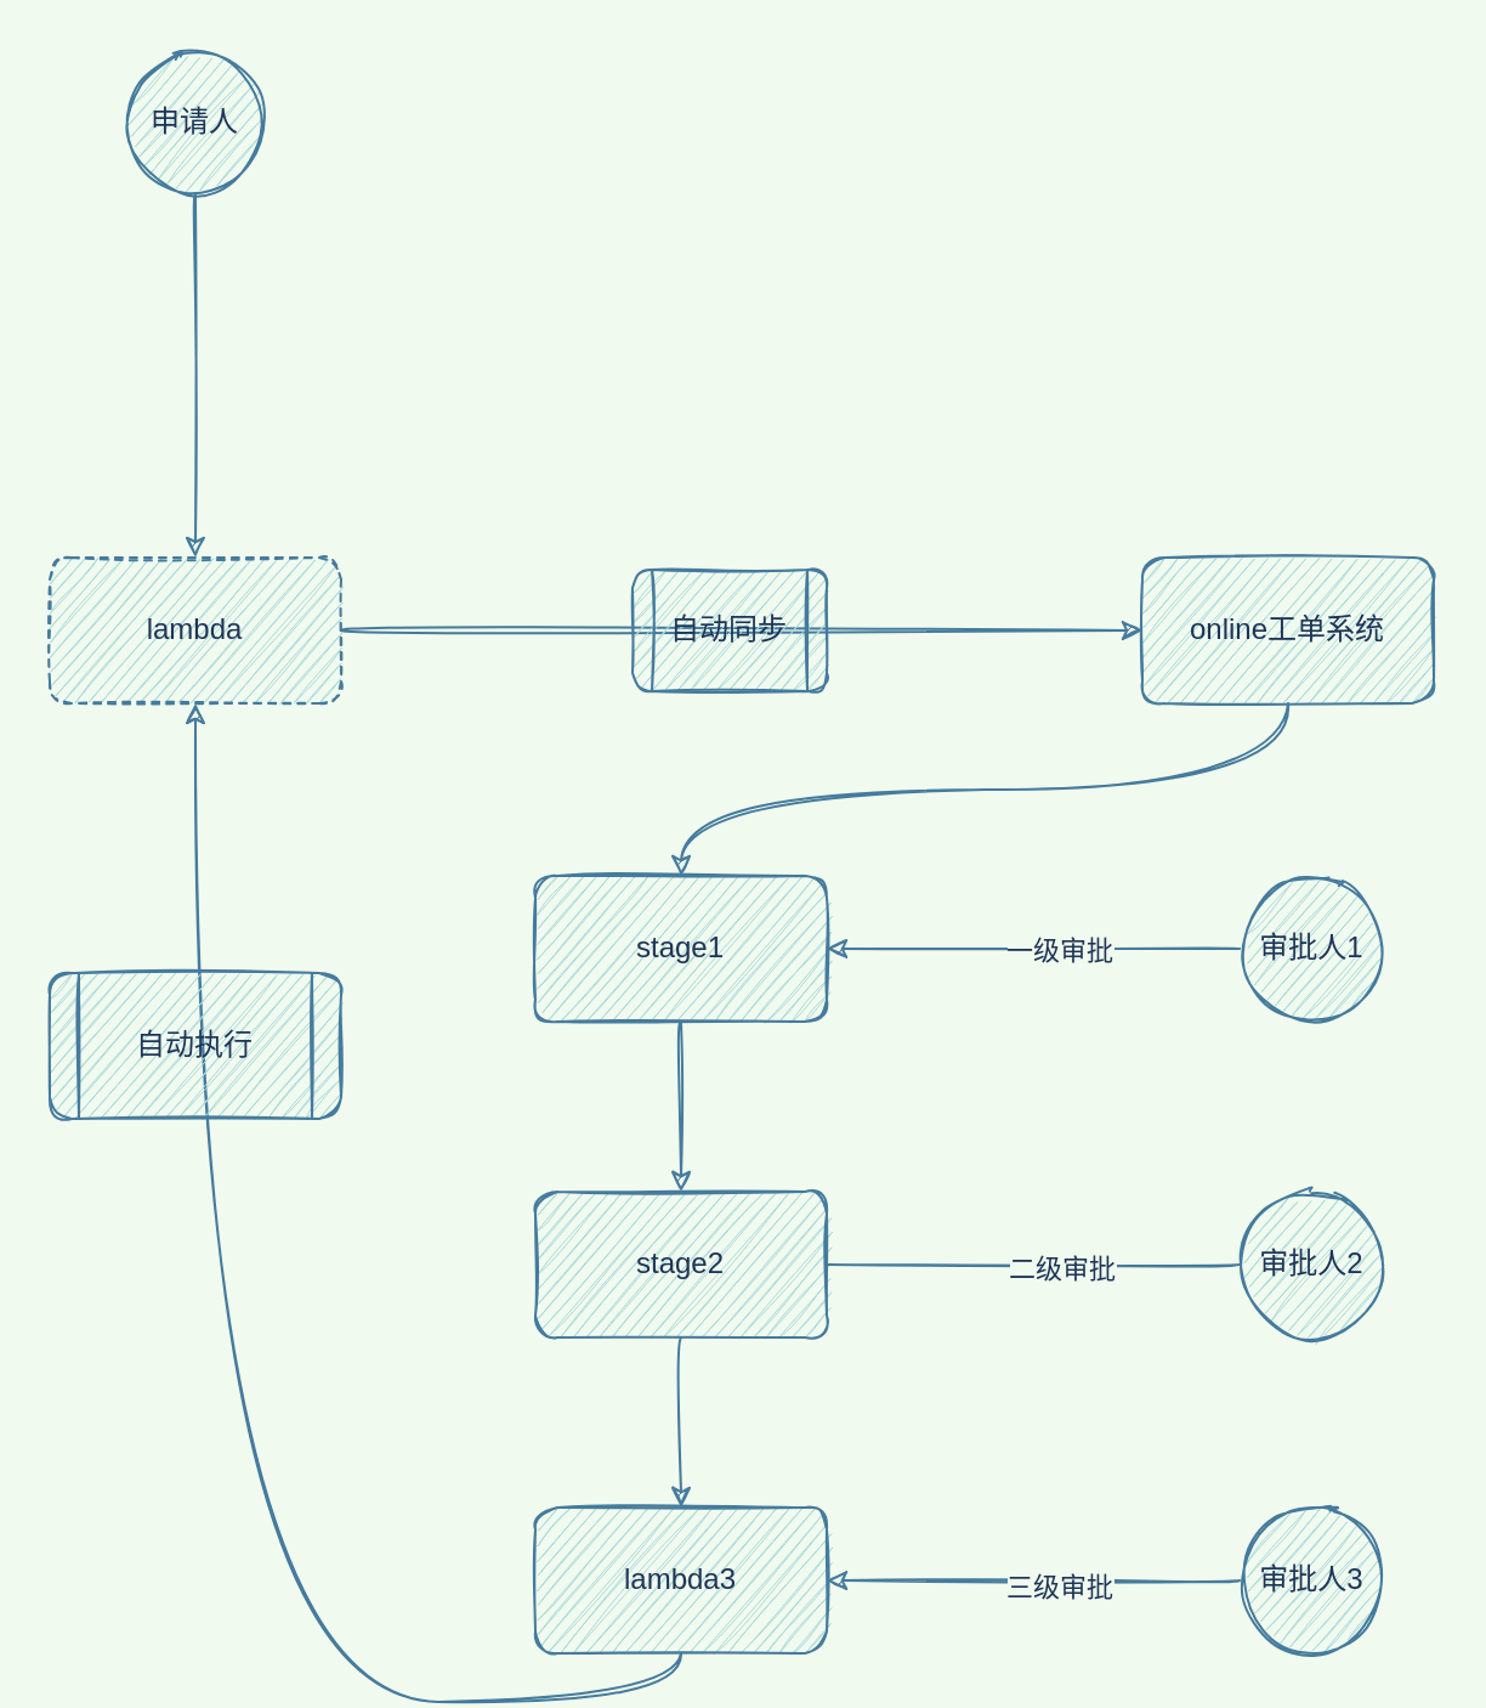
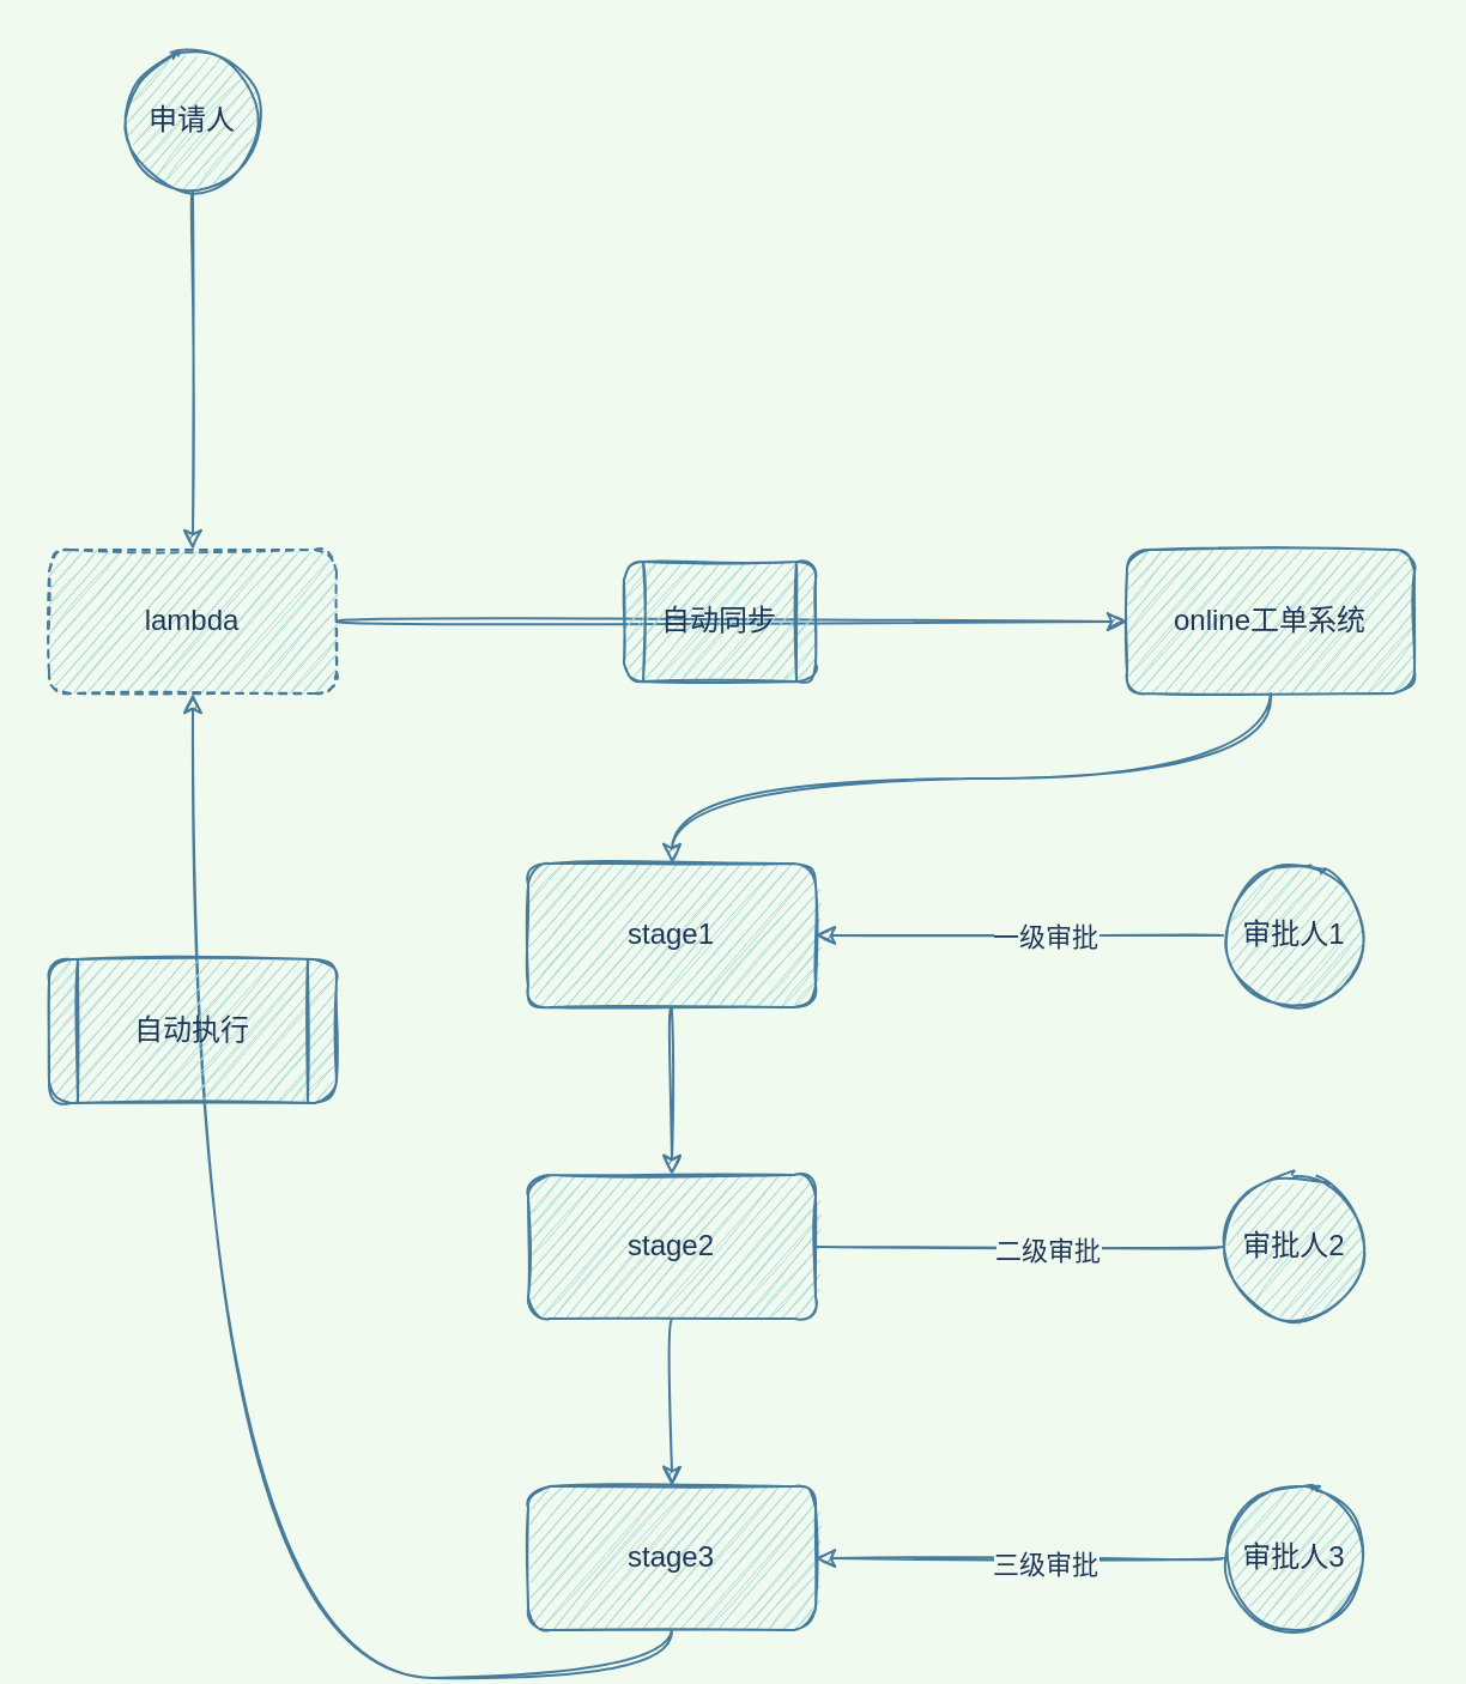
  <mxCell id="0" />
  <mxCell id="1" parent="0" />
  <mxCell id="2" style="edgeStyle=orthogonalEdgeStyle;orthogonalLoop=1;jettySize=auto;html=1;exitX=1;exitY=0.5;exitDx=0;exitDy=0;entryX=0;entryY=0.5;entryDx=0;entryDy=0;curved=1;sketch=1;strokeColor=#457B9D;fontColor=#1D3557;labelBackgroundColor=#F1FAEE;" edge="1" parent="1" source="3" target="7"><mxGeometry relative="1" as="geometry" /></mxCell>
  <mxCell id="3" value="lambda" style="whiteSpace=wrap;html=1;rounded=1;sketch=1;fillColor=#A8DADC;strokeColor=#457B9D;fontColor=#1D3557;dashed=1;" vertex="1" parent="1"><mxGeometry x="20" y="229" width="120" height="60" as="geometry" /></mxCell>
  <mxCell id="4" style="edgeStyle=orthogonalEdgeStyle;orthogonalLoop=1;jettySize=auto;html=1;exitX=0.5;exitY=1;exitDx=0;exitDy=0;curved=1;sketch=1;strokeColor=#457B9D;fontColor=#1D3557;labelBackgroundColor=#F1FAEE;" edge="1" parent="1" source="5" target="3"><mxGeometry relative="1" as="geometry" /></mxCell>
  <mxCell id="5" value="申请人" style="ellipse;whiteSpace=wrap;html=1;aspect=fixed;rounded=1;sketch=1;fillColor=#A8DADC;strokeColor=#457B9D;fontColor=#1D3557;" vertex="1" parent="1"><mxGeometry x="50" y="20" width="60" height="60" as="geometry" /></mxCell>
  <mxCell id="6" style="edgeStyle=orthogonalEdgeStyle;orthogonalLoop=1;jettySize=auto;html=1;exitX=0.5;exitY=1;exitDx=0;exitDy=0;curved=1;sketch=1;strokeColor=#457B9D;fontColor=#1D3557;labelBackgroundColor=#F1FAEE;" edge="1" parent="1" source="7" target="9"><mxGeometry relative="1" as="geometry" /></mxCell>
  <mxCell id="7" value="online工单系统" style="whiteSpace=wrap;html=1;rounded=1;sketch=1;fillColor=#A8DADC;strokeColor=#457B9D;fontColor=#1D3557;" vertex="1" parent="1"><mxGeometry x="470" y="229" width="120" height="60" as="geometry" /></mxCell>
  <mxCell id="8" style="edgeStyle=orthogonalEdgeStyle;orthogonalLoop=1;jettySize=auto;html=1;exitX=0.5;exitY=1;exitDx=0;exitDy=0;entryX=0.5;entryY=0;entryDx=0;entryDy=0;curved=1;sketch=1;strokeColor=#457B9D;fontColor=#1D3557;labelBackgroundColor=#F1FAEE;" edge="1" parent="1" source="9" target="11"><mxGeometry relative="1" as="geometry" /></mxCell>
  <mxCell id="9" value="stage1" style="whiteSpace=wrap;html=1;rounded=1;sketch=1;fillColor=#A8DADC;strokeColor=#457B9D;fontColor=#1D3557;" vertex="1" parent="1"><mxGeometry x="220" y="360" width="120" height="60" as="geometry" /></mxCell>
  <mxCell id="10" style="edgeStyle=orthogonalEdgeStyle;orthogonalLoop=1;jettySize=auto;html=1;exitX=0.5;exitY=1;exitDx=0;exitDy=0;entryX=0.5;entryY=0;entryDx=0;entryDy=0;curved=1;sketch=1;strokeColor=#457B9D;fontColor=#1D3557;labelBackgroundColor=#F1FAEE;" edge="1" parent="1" source="11" target="13"><mxGeometry relative="1" as="geometry" /></mxCell>
  <mxCell id="11" value="stage2" style="whiteSpace=wrap;html=1;rounded=1;sketch=1;fillColor=#A8DADC;strokeColor=#457B9D;fontColor=#1D3557;" vertex="1" parent="1"><mxGeometry x="220" y="490" width="120" height="60" as="geometry" /></mxCell>
  <mxCell id="12" style="edgeStyle=orthogonalEdgeStyle;orthogonalLoop=1;jettySize=auto;html=1;exitX=0.5;exitY=1;exitDx=0;exitDy=0;entryX=0.5;entryY=1;entryDx=0;entryDy=0;curved=1;sketch=1;strokeColor=#457B9D;fontColor=#1D3557;labelBackgroundColor=#F1FAEE;" edge="1" parent="1" source="13" target="3"><mxGeometry relative="1" as="geometry" /></mxCell>
- <mxCell id="13" value="lambda3" style="whiteSpace=wrap;html=1;rounded=1;sketch=1;fillColor=#A8DADC;strokeColor=#457B9D;fontColor=#1D3557;" vertex="1" parent="1"><mxGeometry x="220" y="620" width="120" height="60" as="geometry" /></mxCell>
+ <mxCell id="13" value="stage3" style="whiteSpace=wrap;html=1;rounded=1;sketch=1;fillColor=#A8DADC;strokeColor=#457B9D;fontColor=#1D3557;" vertex="1" parent="1"><mxGeometry x="220" y="620" width="120" height="60" as="geometry" /></mxCell>
  <mxCell id="14" style="edgeStyle=orthogonalEdgeStyle;orthogonalLoop=1;jettySize=auto;html=1;exitX=0;exitY=0.5;exitDx=0;exitDy=0;entryX=1;entryY=0.5;entryDx=0;entryDy=0;curved=1;sketch=1;strokeColor=#457B9D;fontColor=#1D3557;labelBackgroundColor=#F1FAEE;" edge="1" parent="1" source="16" target="9"><mxGeometry relative="1" as="geometry" /></mxCell>
  <mxCell id="15" value="一级审批" style="edgeLabel;html=1;align=center;verticalAlign=middle;resizable=0;points=[];rounded=1;sketch=1;fontColor=#1D3557;labelBackgroundColor=#F1FAEE;" vertex="1" connectable="0" parent="14"><mxGeometry x="-0.118" relative="1" as="geometry"><mxPoint as="offset" /></mxGeometry></mxCell>
  <mxCell id="16" value="审批人1" style="ellipse;whiteSpace=wrap;html=1;aspect=fixed;rounded=1;sketch=1;fillColor=#A8DADC;strokeColor=#457B9D;fontColor=#1D3557;" vertex="1" parent="1"><mxGeometry x="510" y="360" width="60" height="60" as="geometry" /></mxCell>
  <mxCell id="17" style="edgeStyle=orthogonalEdgeStyle;orthogonalLoop=1;jettySize=auto;html=1;exitX=0;exitY=0.5;exitDx=0;exitDy=0;entryX=1;entryY=0.5;entryDx=0;entryDy=0;curved=1;sketch=1;strokeColor=#457B9D;fontColor=#1D3557;labelBackgroundColor=#F1FAEE;endArrow=none;" edge="1" parent="1" source="19" target="11"><mxGeometry relative="1" as="geometry" /></mxCell>
  <mxCell id="18" value="二级审批" style="edgeLabel;html=1;align=center;verticalAlign=middle;resizable=0;points=[];rounded=1;sketch=1;fontColor=#1D3557;labelBackgroundColor=#F1FAEE;" vertex="1" connectable="0" parent="17"><mxGeometry x="-0.129" y="1" relative="1" as="geometry"><mxPoint as="offset" /></mxGeometry></mxCell>
  <mxCell id="19" value="审批人2" style="ellipse;whiteSpace=wrap;html=1;aspect=fixed;rounded=1;sketch=1;fillColor=#A8DADC;strokeColor=#457B9D;fontColor=#1D3557;" vertex="1" parent="1"><mxGeometry x="510" y="490" width="60" height="60" as="geometry" /></mxCell>
  <mxCell id="20" style="edgeStyle=orthogonalEdgeStyle;orthogonalLoop=1;jettySize=auto;html=1;exitX=0;exitY=0.5;exitDx=0;exitDy=0;entryX=1;entryY=0.5;entryDx=0;entryDy=0;curved=1;sketch=1;strokeColor=#457B9D;fontColor=#1D3557;labelBackgroundColor=#F1FAEE;" edge="1" parent="1" source="22" target="13"><mxGeometry relative="1" as="geometry" /></mxCell>
  <mxCell id="21" value="三级审批" style="edgeLabel;html=1;align=center;verticalAlign=middle;resizable=0;points=[];rounded=1;sketch=1;fontColor=#1D3557;labelBackgroundColor=#F1FAEE;" vertex="1" connectable="0" parent="20"><mxGeometry x="-0.118" y="2" relative="1" as="geometry"><mxPoint as="offset" /></mxGeometry></mxCell>
  <mxCell id="22" value="审批人3" style="ellipse;whiteSpace=wrap;html=1;aspect=fixed;rounded=1;sketch=1;fillColor=#A8DADC;strokeColor=#457B9D;fontColor=#1D3557;" vertex="1" parent="1"><mxGeometry x="510" y="620" width="60" height="60" as="geometry" /></mxCell>
  <mxCell id="23" value="自动执行" style="shape=process;whiteSpace=wrap;html=1;backgroundOutline=1;rounded=1;sketch=1;fillColor=#A8DADC;strokeColor=#457B9D;fontColor=#1D3557;" vertex="1" parent="1"><mxGeometry x="20" y="400" width="120" height="60" as="geometry" /></mxCell>
  <mxCell id="24" value="自动同步" style="shape=process;whiteSpace=wrap;html=1;backgroundOutline=1;rounded=1;sketch=1;fillColor=#A8DADC;strokeColor=#457B9D;fontColor=#1D3557;" vertex="1" parent="1"><mxGeometry x="260" y="234" width="80" height="50" as="geometry" /></mxCell>
